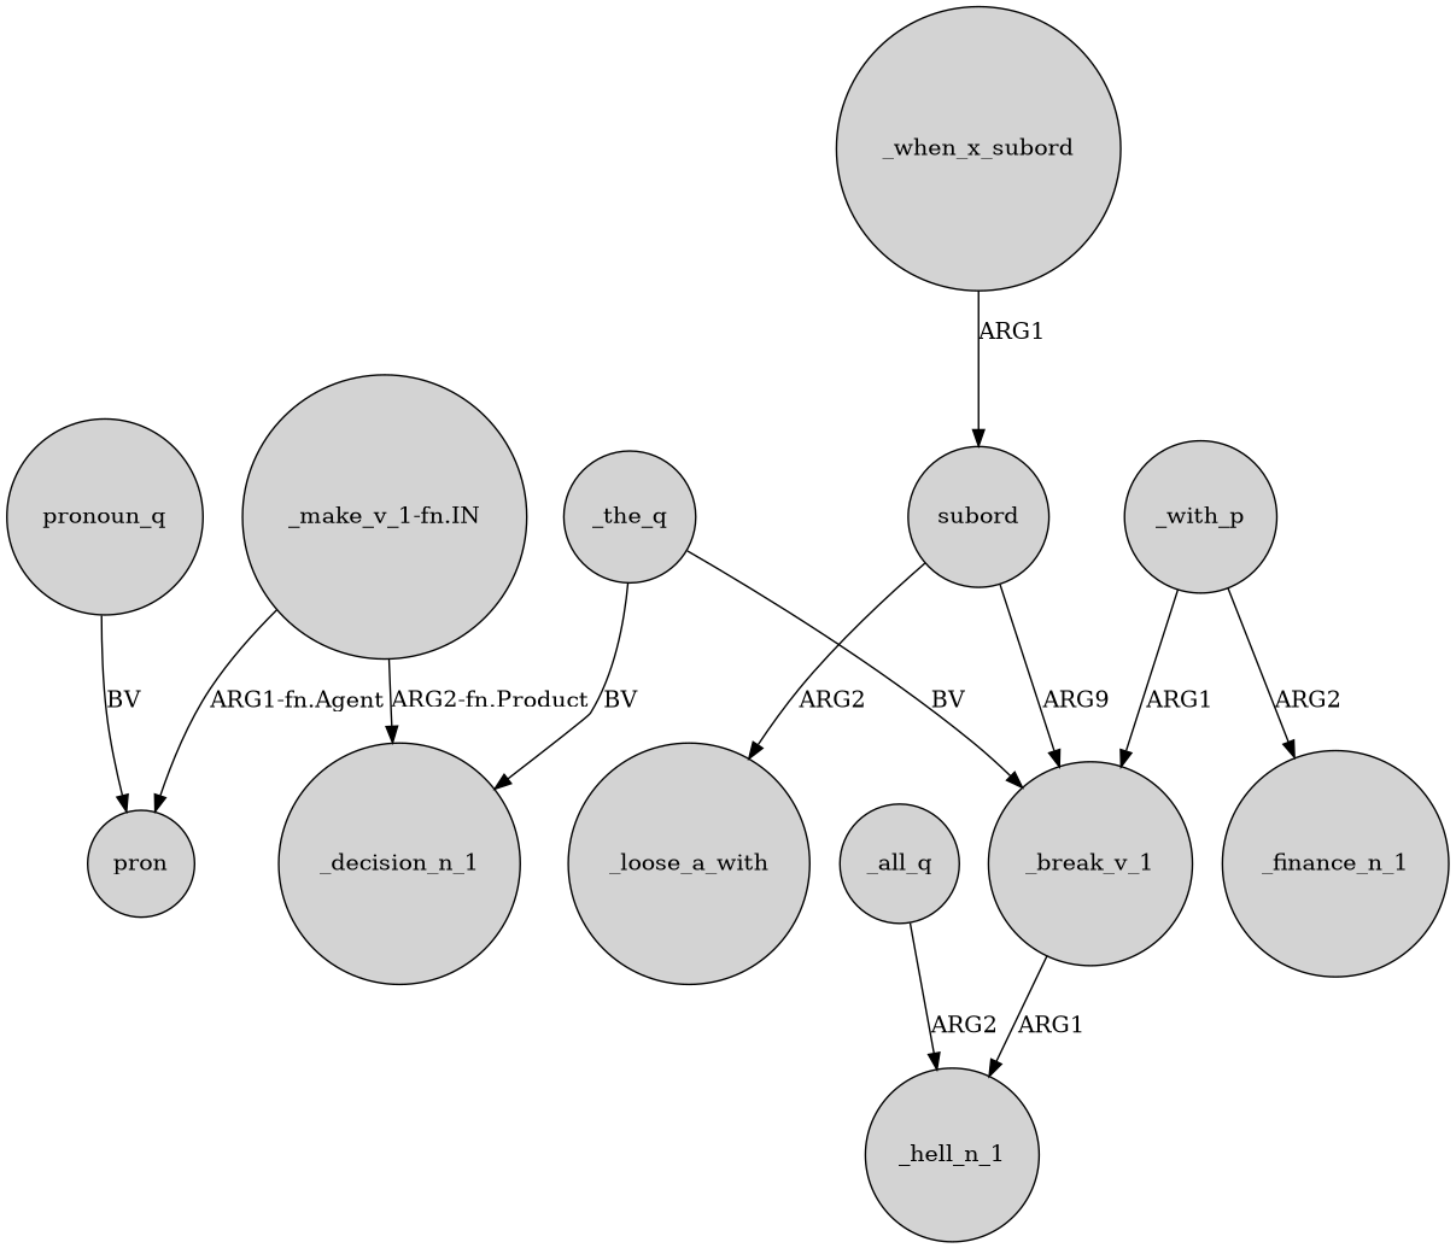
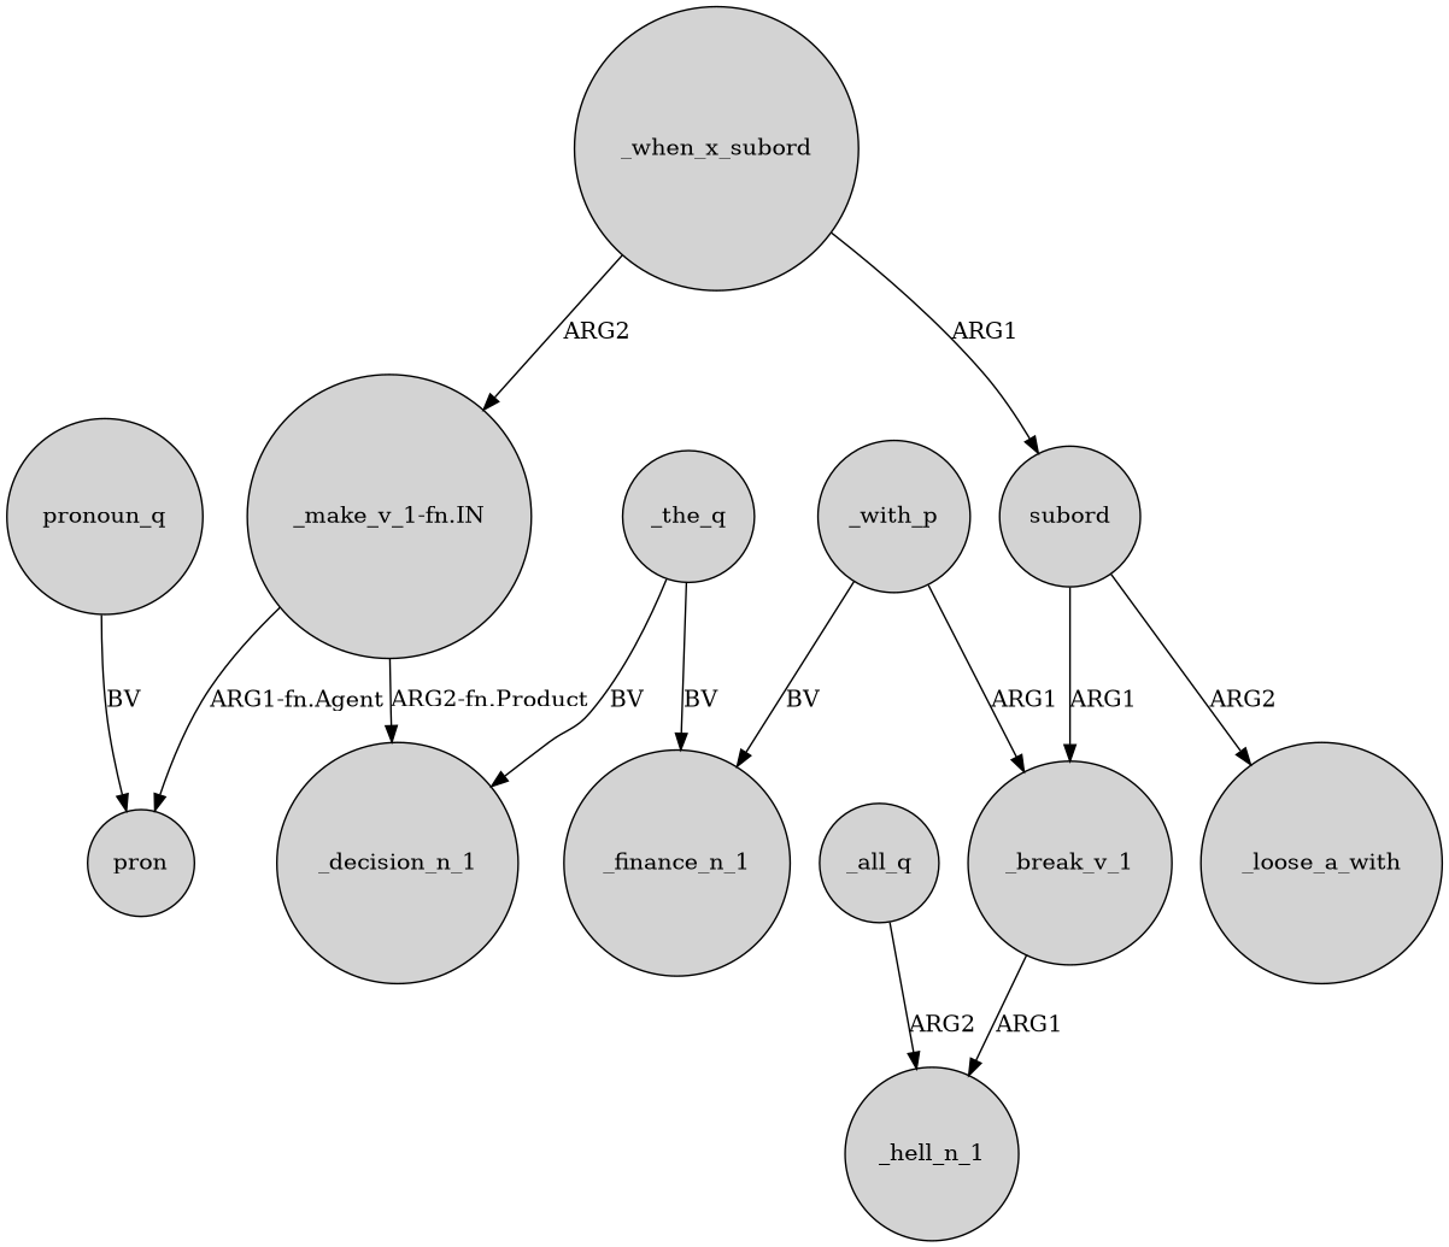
  digraph {
    node [shape=circle style=filled]
    _the_q
    _decision_n_1
    _finance_n_1
    _break_v_1
    _hell_n_1
    subord
    _loose_a_with
    _all_q
    "_make_v_1-fn.IN"
    pron
    _when_x_subord
    _with_p
    pronoun_q
    _the_q -> _decision_n_1 [label=BV]
-   _the_q -> _break_v_1 [label=BV]
+   _the_q -> _finance_n_1 [label=BV]
    _break_v_1 -> _hell_n_1 [label=ARG1]
-   subord -> _break_v_1 [label=ARG9]
+   subord -> _break_v_1 [label=ARG1]
    subord -> _loose_a_with [label=ARG2]
    _all_q -> _hell_n_1 [label=ARG2]
    "_make_v_1-fn.IN" -> _decision_n_1 [label="ARG2-fn.Product"]
    "_make_v_1-fn.IN" -> pron [label="ARG1-fn.Agent"]
    _when_x_subord -> subord [label=ARG1]
-   _with_p -> _finance_n_1 [label=ARG2]
+   _when_x_subord -> "_make_v_1-fn.IN" [label=ARG2]
+   _with_p -> _finance_n_1 [label=BV]
    _with_p -> _break_v_1 [label=ARG1]
    pronoun_q -> pron [label=BV]
  }
